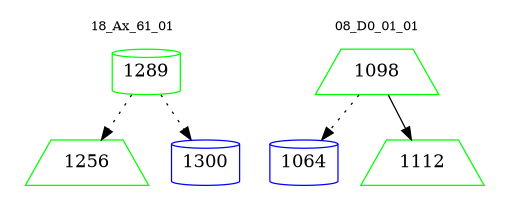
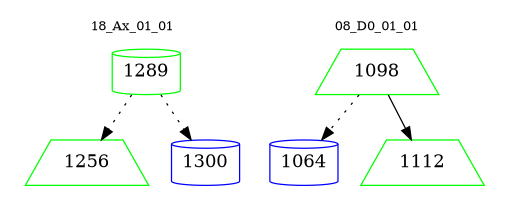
  digraph {
    node [color=green shape=cylinder]
    edge [color=black style=dotted]
    n1 [label=1289]
    n2 [label=1256 shape=trapezium]
    n3 [color=blue label=1300]
    n4 [label=1098 shape=trapezium]
    n5 [color=blue label=1064]
    n6 [label=1112 shape=trapezium]
    subgraph cluster_1 {
      color=white
      fontsize=10
-     label="18_Ax_61_01"
+     label="18_Ax_01_01"
      n1
      n2
      n3
    }
    subgraph cluster_2 {
      color=white
      fontsize=10
      label="08_D0_01_01"
      n4
      n5
      n6
    }
    n1 -> n2
    n1 -> n3
    n4 -> n5
    n4 -> n6 [style=solid]
  }
